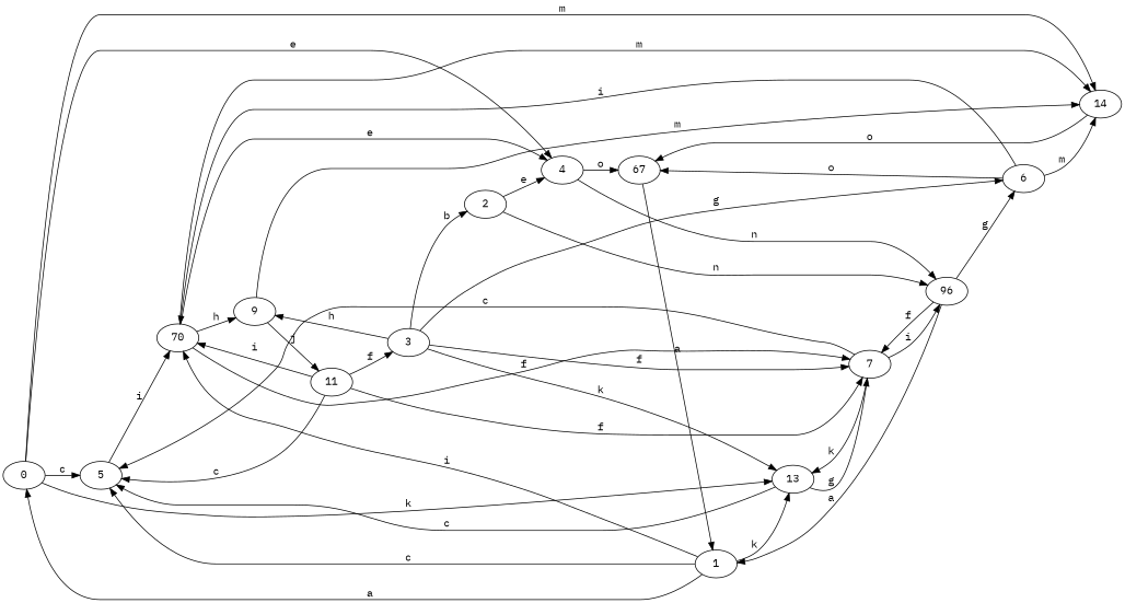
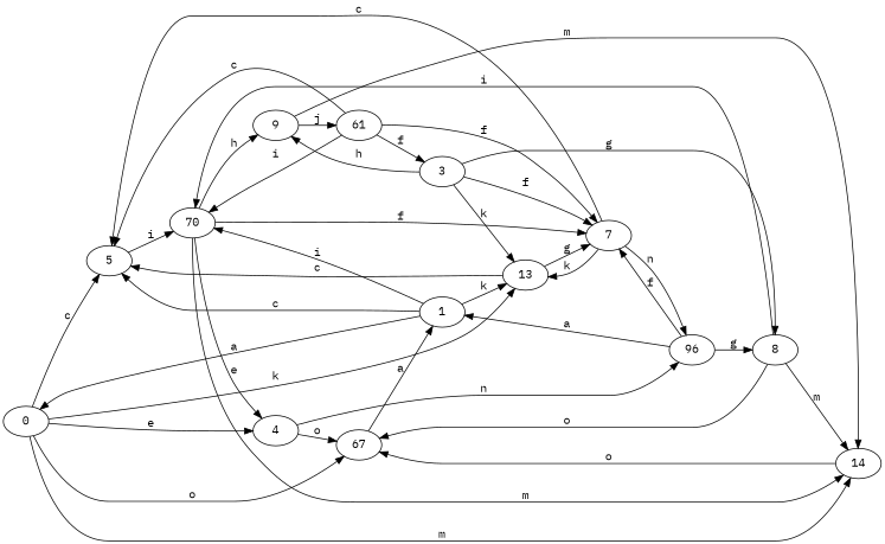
  strict digraph {
    fontname="IBM Plex Mono"
    rankdir=LR
    node [fontname="IBM Plex Mono"]
    edge [fontname="IBM Plex Mono"]
    0
    5
    n3 [label=4]
    13
    14
    n6 [label=67]
    n7 [label=70]
    n8 [label=96]
-   8 [label=6]
+   8
    7
    1
    9
-   11
+   11 [label=61]
    3
-   2
    0 -> 5 [label=c]
    0 -> n3 [label=e]
    0 -> 13 [label=k]
    0 -> 14 [label=m]
+   0 -> n6 [label=o]
    5 -> n7 [label=i]
    n3 -> n6 [label=o]
    n3 -> n8 [label=n]
    13 -> 5 [label=c]
    13 -> 7 [label=g]
    14 -> n6 [label=o]
    n6 -> 1 [label=a]
    n7 -> n3 [label=e]
    n7 -> 14 [label=m]
    n7 -> 7 [label=f]
    n7 -> 9 [label=h]
    n8 -> 8 [label=g]
    n8 -> 7 [label=f]
    n8 -> 1 [label=a]
    8 -> 14 [label=m]
    8 -> n6 [label=o]
    8 -> n7 [label=i]
    7 -> 5 [label=c]
    7 -> 13 [label=k]
-   7 -> n8 [label=i]
+   7 -> n8 [label=n]
    1 -> 0 [label=a]
    1 -> 5 [label=c]
    1 -> 13 [label=k]
    1 -> n7 [label=i]
    9 -> 14 [label=m]
    9 -> 11 [label=j]
    11 -> 5 [label=c]
    11 -> n7 [label=i]
    11 -> 7 [label=f]
    11 -> 3 [label=f]
    3 -> 13 [label=k]
    3 -> 8 [label=g]
    3 -> 7 [label=f]
    3 -> 9 [label=h]
-   3 -> 2 [label=b]
-   2 -> n3 [label=e]
-   2 -> n8 [label=n]
  }
